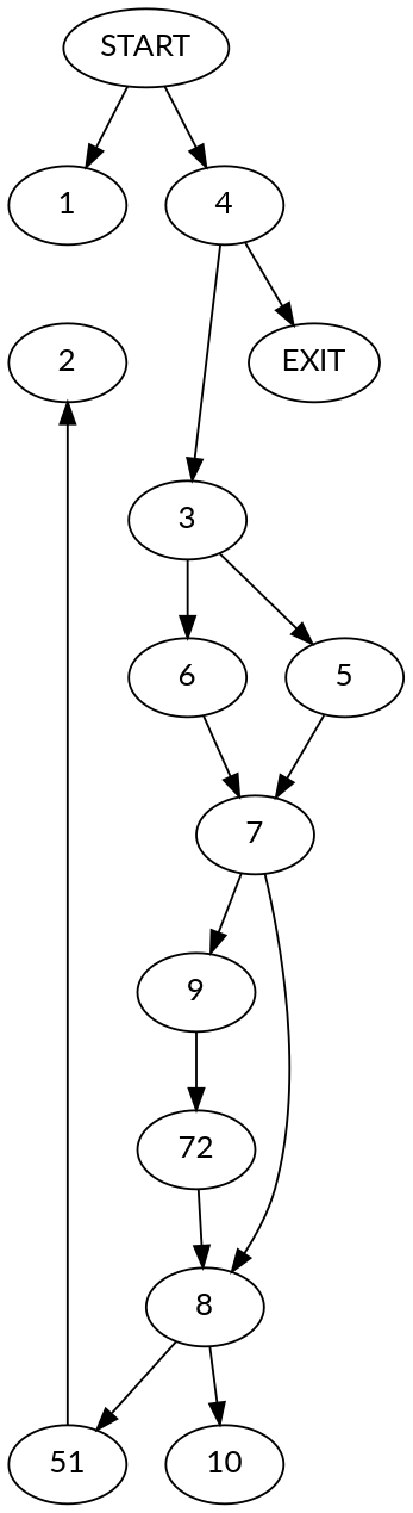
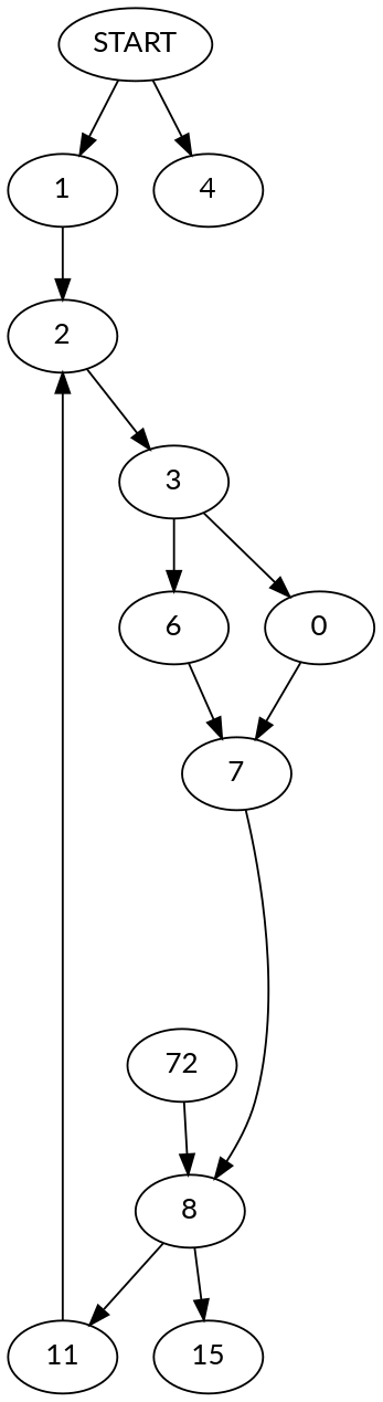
  digraph {
    fontname=Lato
    node [fontname=Lato]
    edge [fontname=Lato]
    n1 [label=START]
    1
    4
    2
-   n5 [label=EXIT]
    3
-   5
+   5 [label=0]
    6
    7
    8
-   9
-   10
-   11 [label=51]
+   10 [label=15]
+   11
    n14 [label=72]
    n1 -> 1
    n1 -> 4
-   4 -> n5
-   4 -> 3
+   1 -> 2
+   2 -> 3
    3 -> 5
    3 -> 6
    5 -> 7
    6 -> 7
    7 -> 8
-   7 -> 9
    8 -> 10
    8 -> 11
-   9 -> n14
    11 -> 2
    n14 -> 8
  }
